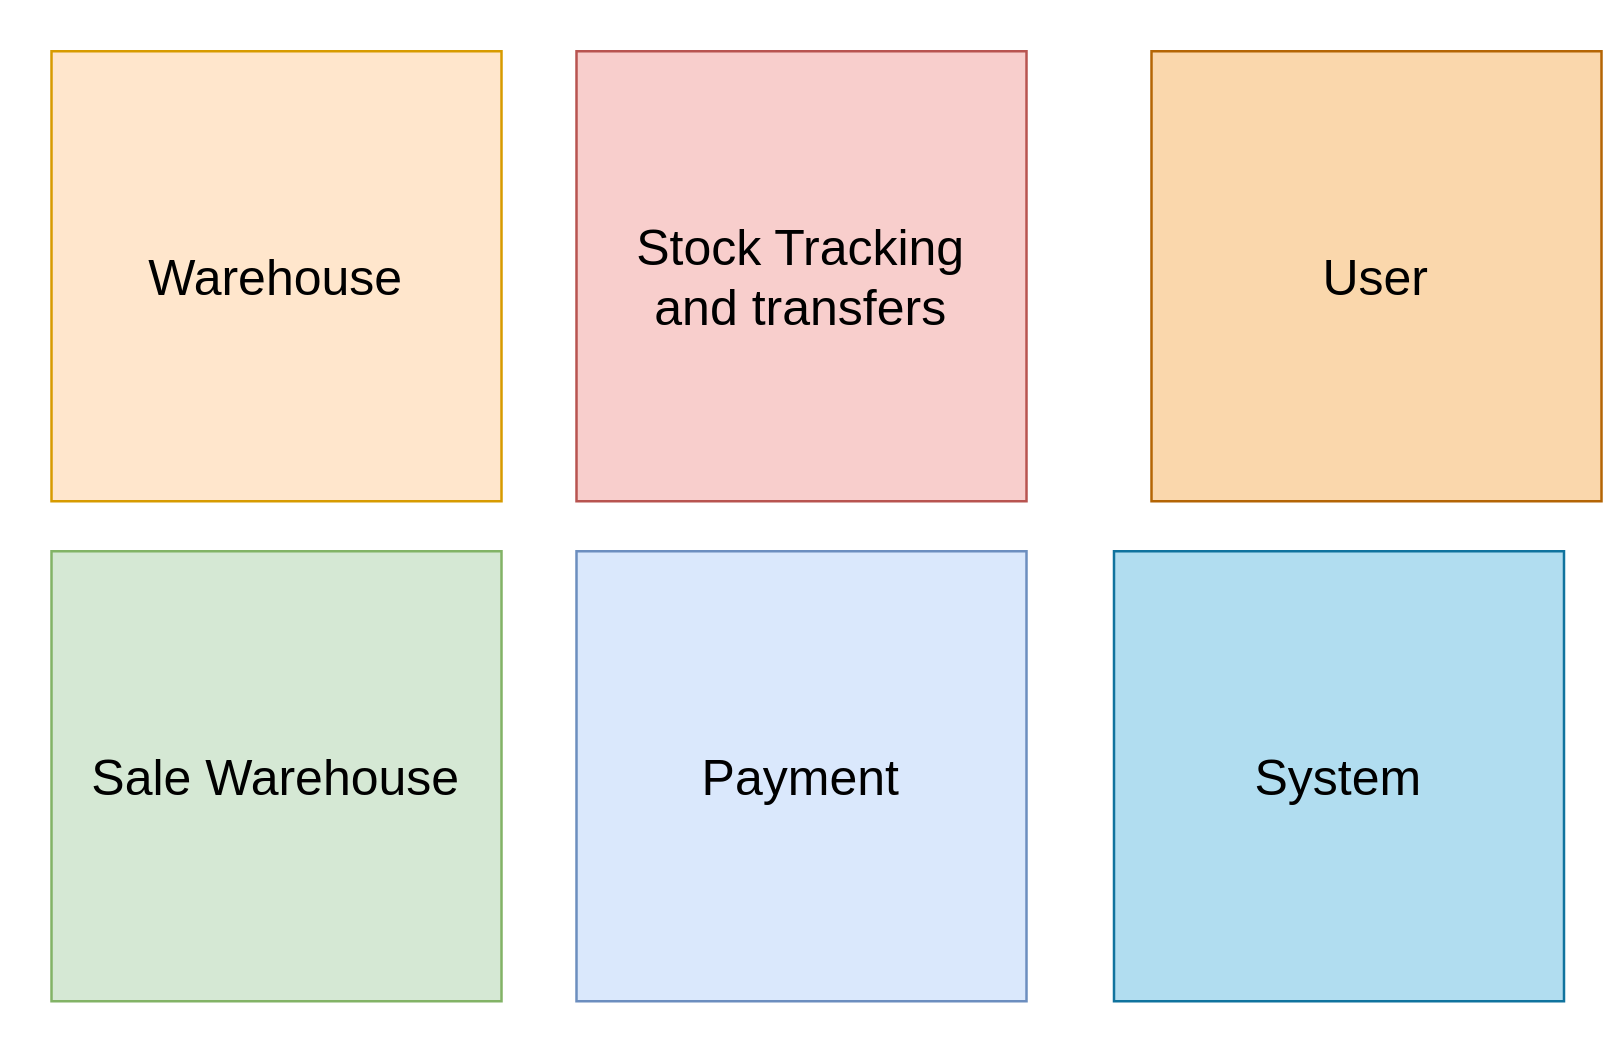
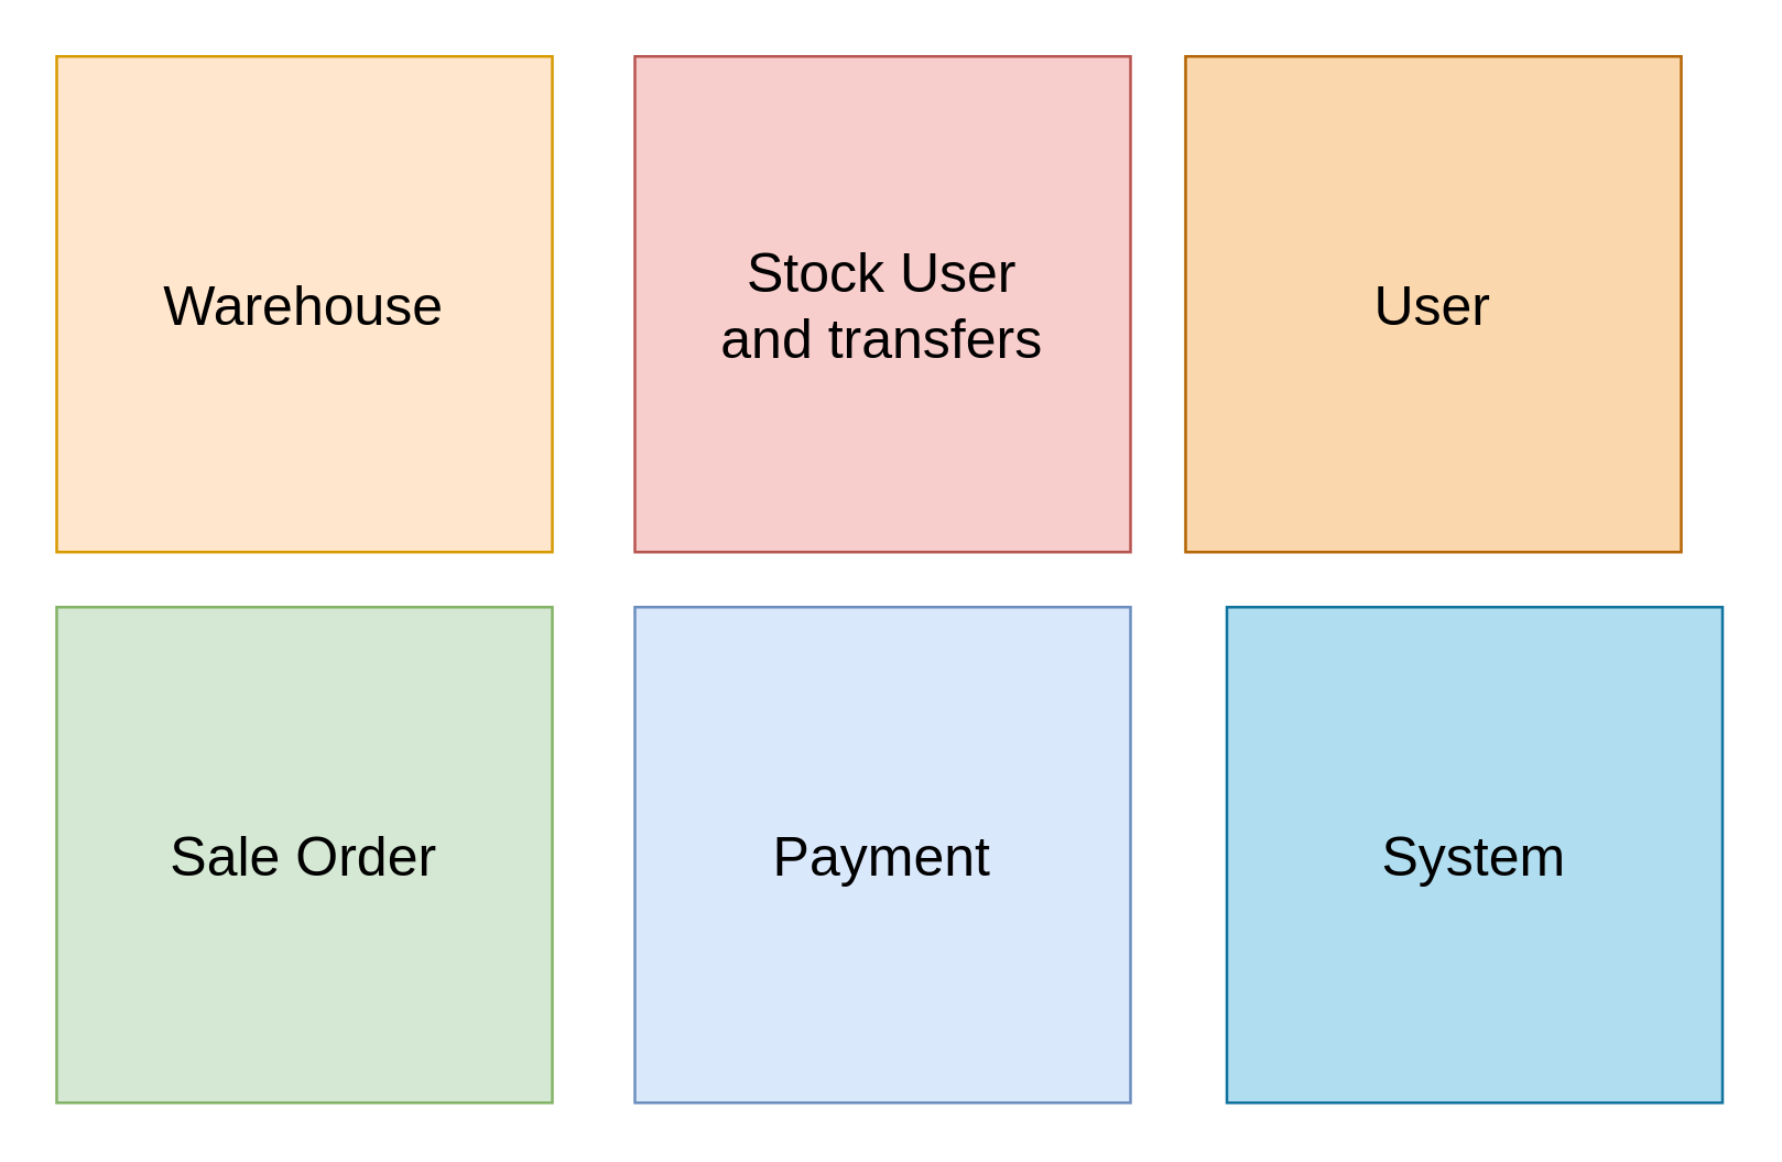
  <mxCell id="0" />
  <mxCell id="1" parent="0" />
  <mxCell id="2" value="Warehouse" style="whiteSpace=wrap;html=1;aspect=fixed;fontSize=20;fillColor=#ffe6cc;strokeColor=#d79b00;" parent="1" vertex="1"><mxGeometry x="20" y="20" width="180" height="180" as="geometry" /></mxCell>
- <mxCell id="3" value="Sale Warehouse" style="whiteSpace=wrap;html=1;aspect=fixed;fontSize=20;fillColor=#d5e8d4;strokeColor=#82b366;" parent="1" vertex="1"><mxGeometry x="20" y="220" width="180" height="180" as="geometry" /></mxCell>
+ <mxCell id="3" value="Sale Order" style="whiteSpace=wrap;html=1;aspect=fixed;fontSize=20;fillColor=#d5e8d4;strokeColor=#82b366;" parent="1" vertex="1"><mxGeometry x="20" y="220" width="180" height="180" as="geometry" /></mxCell>
  <mxCell id="4" value="Payment" style="whiteSpace=wrap;html=1;aspect=fixed;fontSize=20;fillColor=#dae8fc;strokeColor=#6c8ebf;" parent="1" vertex="1"><mxGeometry x="230" y="220" width="180" height="180" as="geometry" /></mxCell>
- <mxCell id="5" value="Stock Tracking&lt;br&gt;and transfers" style="whiteSpace=wrap;html=1;aspect=fixed;fontSize=20;fillColor=#f8cecc;strokeColor=#b85450;" parent="1" vertex="1"><mxGeometry x="230" y="20" width="180" height="180" as="geometry" /></mxCell>
- <mxCell id="6" value="User" style="whiteSpace=wrap;html=1;aspect=fixed;fontSize=20;fillColor=#fad7ac;strokeColor=#b46504;" parent="1" vertex="1"><mxGeometry x="460" y="20" width="180" height="180" as="geometry" /></mxCell>
+ <mxCell id="5" value="Stock User&lt;br&gt;and transfers" style="whiteSpace=wrap;html=1;aspect=fixed;fontSize=20;fillColor=#f8cecc;strokeColor=#b85450;" parent="1" vertex="1"><mxGeometry x="230" y="20" width="180" height="180" as="geometry" /></mxCell>
+ <mxCell id="6" value="User" style="whiteSpace=wrap;html=1;aspect=fixed;fontSize=20;fillColor=#fad7ac;strokeColor=#b46504;" parent="1" vertex="1"><mxGeometry x="430" y="20" width="180" height="180" as="geometry" /></mxCell>
  <mxCell id="7" value="System" style="whiteSpace=wrap;html=1;aspect=fixed;fontSize=20;fillColor=#b1ddf0;strokeColor=#10739e;" parent="1" vertex="1"><mxGeometry x="445" y="220" width="180" height="180" as="geometry" /></mxCell>
